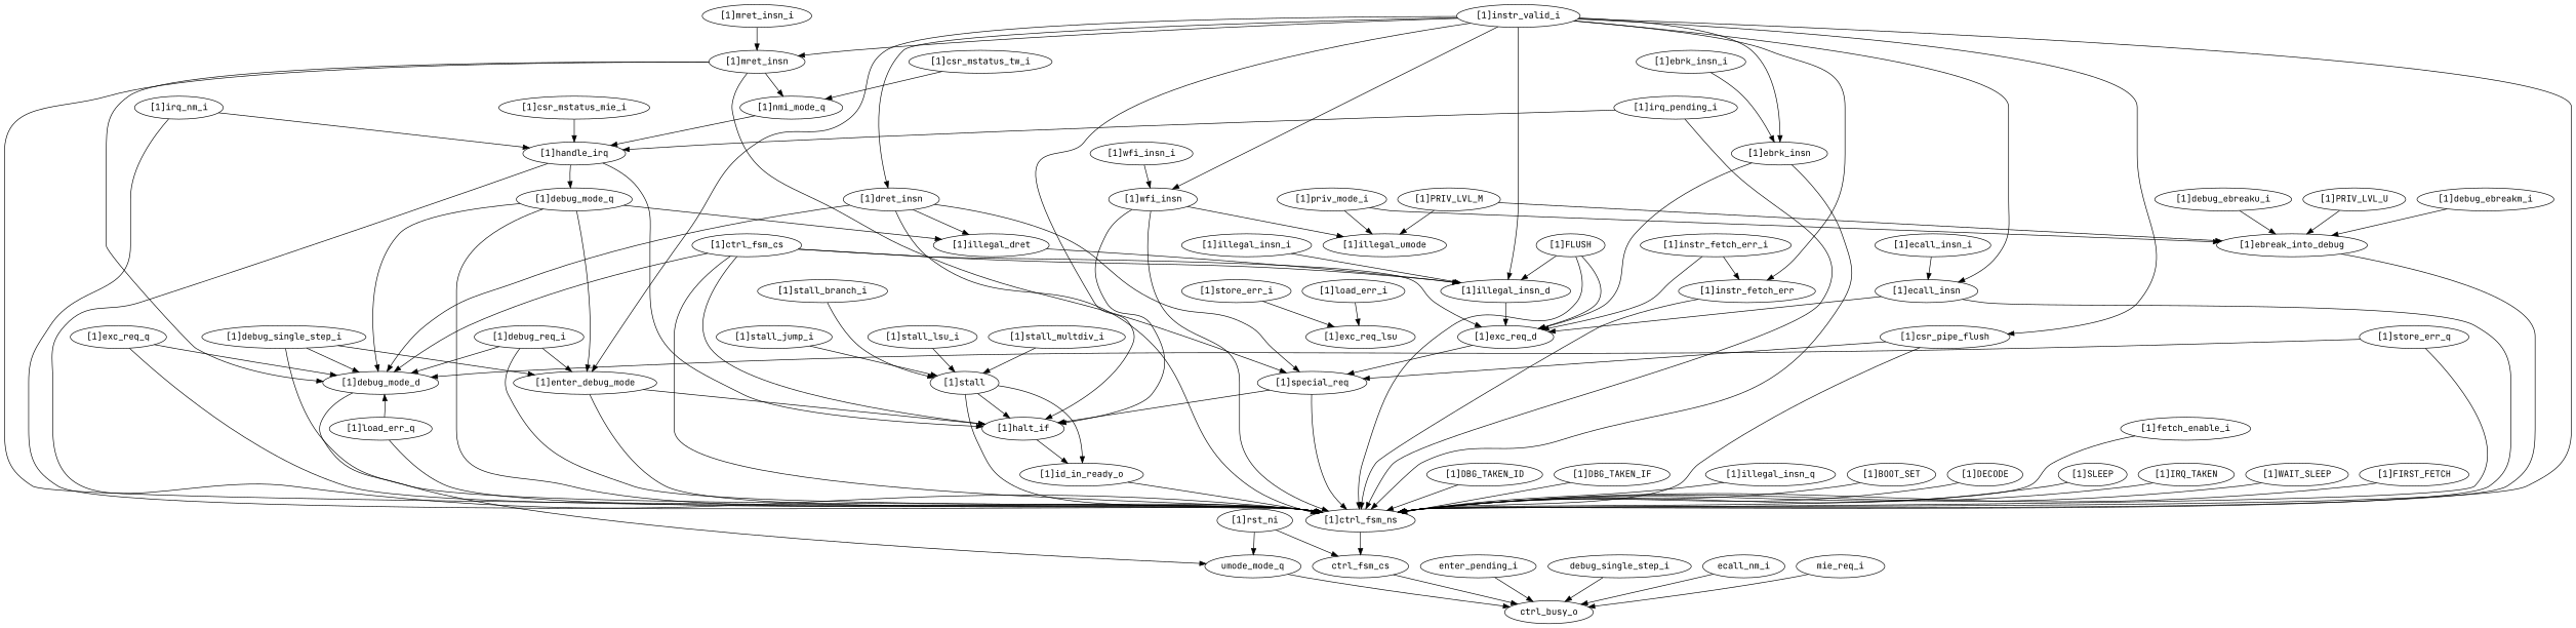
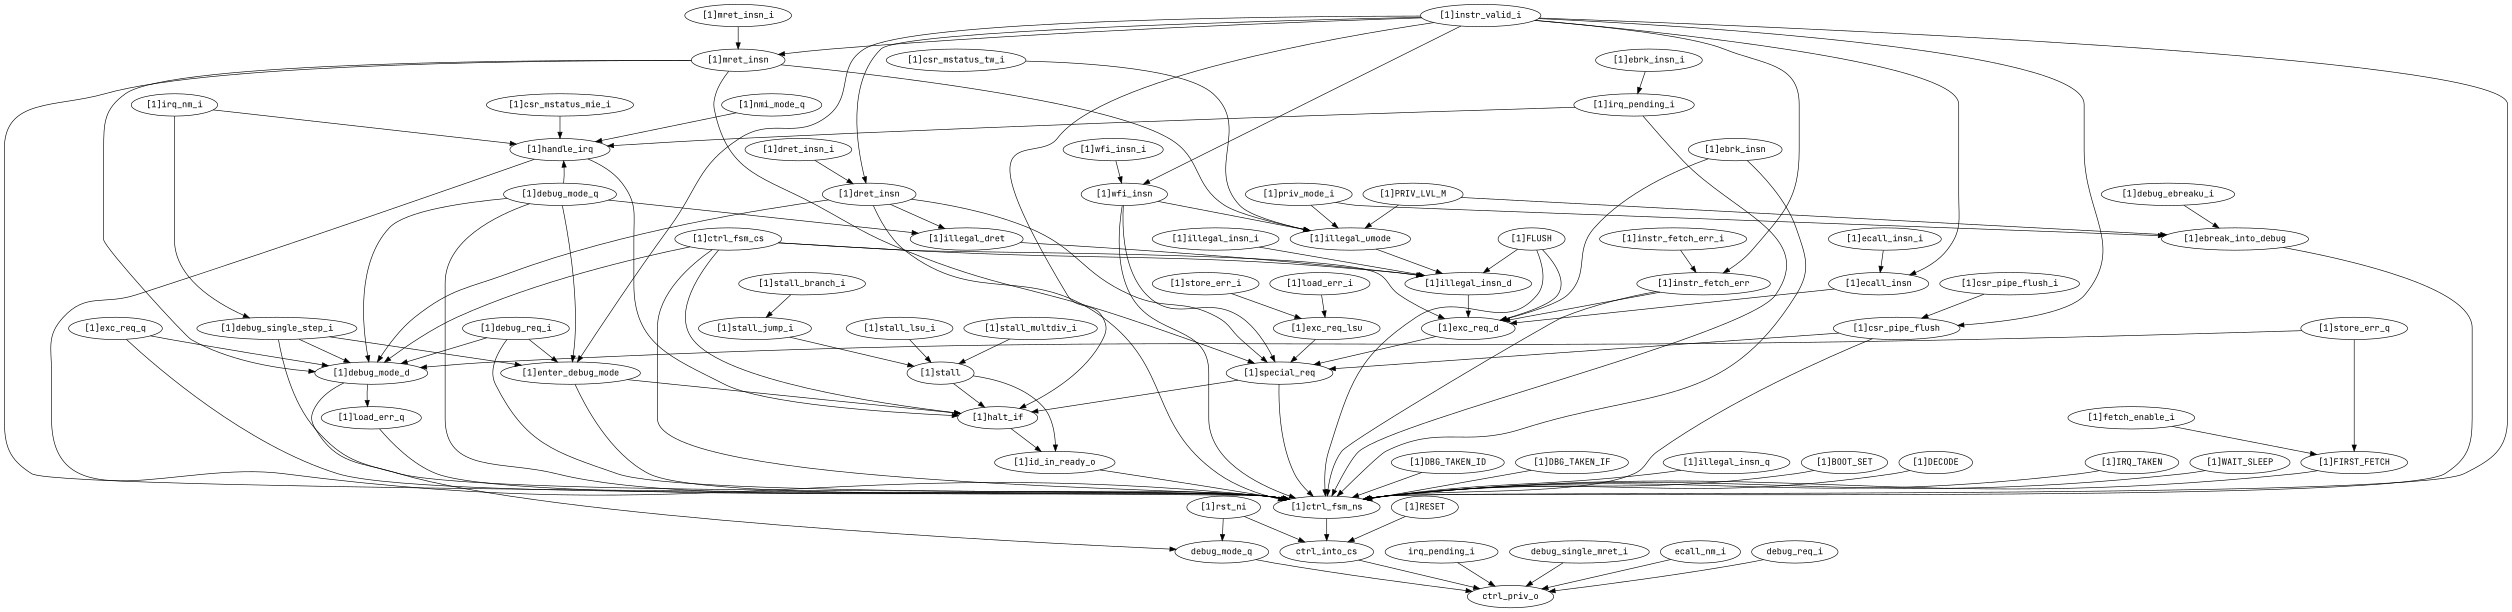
  strict digraph {
    fontname="JetBrains Mono"
    node [complexity=5 fontname="JetBrains Mono" importance=0.103544823613 rank=0.00980867992189]
    edge [fontname="JetBrains Mono"]
    "[1]csr_mstatus_tw_i" [complexity=36 importance=0.422186527548 rank=0.011727403543]
    "[1]illegal_umode" [complexity=30 importance=0.417188911381 rank=0.013906297046]
    "[1]illegal_insn_d" [complexity=24 importance=0.406749697523 rank=0.0169479040635]
    "[1]exc_req_d" [complexity=17 importance=0.390258367553 rank=0.022956374562]
    "[1]stall" [complexity=12 importance=0.379155920904 rank=0.031596326742]
    "[1]id_in_ready_o" [complexity=4 importance=0.107863608939 rank=0.0269659022347]
    "[1]ctrl_fsm_ns" [complexity=3 importance=0.0985472074466 rank=0.0328490691489]
    "[1]halt_if" [complexity=7 importance=0.121387900628 rank=0.0173411286611]
-   ctrl_fsm_cs [complexity=1 importance=0.0470811081516 rank=0.0470811081516]
-   ctrl_busy_o [complexity=0 importance=0.00674424262201 rank=0.0]
-   irq_pending_i [importance=0.0117418587887 rank=0.00234837175773 label=enter_pending_i]
+   ctrl_fsm_cs [complexity=1 importance=0.0470811081516 rank=0.0470811081516 label=ctrl_into_cs]
+   ctrl_busy_o [complexity=0 importance=0.00674424262201 rank=0.0 label=ctrl_priv_o]
+   irq_pending_i [importance=0.0117418587887 rank=0.00234837175773]
    "[1]DBG_TAKEN_ID" [rank=0.0207089647226]
    "[1]DBG_TAKEN_IF" [complexity=9 importance=0.300639238506 rank=0.033404359834]
-   "[1]PRIV_LVL_U" [complexity=12 importance=0.117704159063]
    "[1]ebreak_into_debug" [importance=0.112706542896 rank=0.0225413085792]
    "[1]debug_mode_d" [complexity=7 importance=0.0226381098682 rank=0.00323401569546]
-   debug_mode_q [importance=0.0156120350908 rank=0.00312240701815 label=umode_mode_q]
+   debug_mode_q [importance=0.0156120350908 rank=0.00312240701815]
+   "[1]dret_insn_i" [complexity=36 importance=0.425133022365 rank=0.0118092506212]
    "[1]dret_insn" [complexity=33 importance=0.420135406198 rank=0.0127313759454]
    "[1]illegal_dret" [complexity=30 importance=0.412472562604 rank=0.0137490854201]
    "[1]special_req" [complexity=10 importance=0.379316749319 rank=0.0379316749319]
    "[1]stall_multdiv_i" [complexity=17 importance=0.384153537071 rank=0.0225972668865]
    "[1]illegal_insn_i" [complexity=30 importance=0.41174731369 rank=0.0137249104563]
    "[1]PRIV_LVL_M" [complexity=12 importance=0.117704159063]
    "[1]debug_single_step_i" [complexity=17 importance=0.496187338389 rank=0.0291874904935]
    "[1]enter_debug_mode" [complexity=12 importance=0.491189722223 rank=0.0409324768519]
    "[1]handle_irq" [complexity=12 importance=0.373525566026 rank=0.0311271305022]
-   debug_single_step_i [importance=0.0117418587887 rank=0.00234837175773]
+   debug_single_step_i [importance=0.0117418587887 rank=0.00234837175773 label=debug_single_mret_i]
    "[1]illegal_insn_q" [complexity=4 importance=0.108024710162 rank=0.0270061775405]
    "[1]ctrl_fsm_cs" [complexity=30 importance=0.440342320431 rank=0.0146780773477]
    "[1]instr_valid_i" [complexity=27 importance=0.402918827314 rank=0.0149229195302]
    "[1]instr_fetch_err" [complexity=24 importance=0.397921211148 rank=0.0165800504645]
    "[1]ebrk_insn" [complexity=24 importance=0.397921211148 rank=0.0165800504645]
    "[1]wfi_insn" [complexity=36 importance=0.424851754976 rank=0.0118014376382]
    "[1]ecall_insn" [complexity=24 importance=0.397921211148 rank=0.0165800504645]
    "[1]csr_pipe_flush" [complexity=17 importance=0.386979592913 rank=0.0227635054655]
    "[1]mret_insn" [complexity=36 importance=0.424851754976 rank=0.0118014376382]
    "[1]csr_mstatus_mie_i" [complexity=18 importance=0.378523182193 rank=0.0210290656774]
    "[1]debug_mode_q" [complexity=33 importance=0.421340355072 rank=0.0127678895476]
    "[1]irq_pending_i" [complexity=18 importance=0.378523182193 rank=0.0210290656774]
    n41 [importance=0.0117418587887 label=ecall_nm_i rank=0.00234837175773]
    "[1]stall_jump_i" [complexity=17 importance=0.384153537071 rank=0.0225972668865]
    "[1]priv_mode_i" [complexity=12 importance=0.117704159063]
    "[1]instr_fetch_err_i" [complexity=27 importance=0.402918827314 rank=0.0149229195302]
    "[1]load_err_i" [complexity=20 importance=0.391810632365 rank=0.0195905316183]
    "[1]exc_req_lsu" [complexity=17 importance=0.386813016199 rank=0.0227537068352]
    "[1]FIRST_FETCH" [complexity=7 importance=0.20209203106 rank=0.0288702901514]
    "[1]exc_req_q" [complexity=6 importance=0.303731493891 rank=0.0506219156485]
    "[1]debug_req_i" [complexity=17 importance=0.496187338389 rank=0.0291874904935]
    "[1]store_err_q" [complexity=6 importance=0.304119630944 rank=0.0506866051573]
-   "[1]debug_ebreakm_i" [complexity=12 importance=0.117704159063]
    "[1]store_err_i" [complexity=20 importance=0.391810632365 rank=0.0195905316183]
    "[1]BOOT_SET" [rank=0.0207089647226]
    "[1]rst_ni" [complexity=2 importance=0.0991598324698 rank=0.0495799162349]
    "[1]debug_ebreaku_i" [complexity=12 importance=0.117704159063]
-   debug_req_i [importance=0.0117418587887 rank=0.00234837175773 label=mie_req_i]
+   debug_req_i [importance=0.0117418587887 rank=0.00234837175773]
    "[1]ebrk_insn_i" [complexity=27 importance=0.402918827314 rank=0.0149229195302]
    "[1]DECODE" [complexity=13 importance=0.990469690632 rank=0.0761899762025]
    "[1]fetch_enable_i" [complexity=4 rank=0.0258862059033]
    "[1]stall_lsu_i" [complexity=17 importance=0.384153537071 rank=0.0225972668865]
    "[1]irq_nm_i" [complexity=18 importance=0.378523182193 rank=0.0210290656774]
    "[1]stall_branch_i" [complexity=17 importance=0.384153537071 rank=0.0225972668865]
+   "[1]RESET" [complexity=3 importance=0.0520787243183 rank=0.0173595747728]
+   "[1]csr_pipe_flush_i" [complexity=20 importance=0.39197720908 rank=0.019598860454]
    "[1]wfi_insn_i" [complexity=39 importance=0.429849371143 rank=0.0110217787472]
    "[1]FLUSH" [complexity=30 importance=0.41174731369 rank=0.0137249104563]
    "[1]mret_insn_i" [complexity=39 importance=0.429849371143 rank=0.0110217787472]
    "[1]ecall_insn_i" [complexity=27 importance=0.402918827314 rank=0.0149229195302]
-   "[1]SLEEP" [rank=0.0207089647226]
    "[1]load_err_q" [complexity=6 importance=0.304119630944 rank=0.0506866051573]
    "[1]IRQ_TAKEN" [complexity=9 importance=0.300639238506 rank=0.033404359834]
    "[1]nmi_mode_q" [complexity=18 importance=0.382683740918 rank=0.0212602078288]
    "[1]WAIT_SLEEP" [rank=0.0207089647226]
-   "[1]csr_mstatus_tw_i" -> "[1]nmi_mode_q"
-   "[1]instr_valid_i" -> "[1]illegal_insn_d"
+   "[1]csr_mstatus_tw_i" -> "[1]illegal_umode"
+   "[1]illegal_umode" -> "[1]illegal_insn_d"
    "[1]illegal_insn_d" -> "[1]exc_req_d"
    "[1]exc_req_d" -> "[1]special_req"
    "[1]stall" -> "[1]id_in_ready_o"
-   "[1]stall" -> "[1]ctrl_fsm_ns"
    "[1]stall" -> "[1]halt_if"
    "[1]id_in_ready_o" -> "[1]ctrl_fsm_ns"
    "[1]ctrl_fsm_ns" -> ctrl_fsm_cs
    "[1]halt_if" -> "[1]id_in_ready_o"
    ctrl_fsm_cs -> ctrl_busy_o
    irq_pending_i -> ctrl_busy_o
    "[1]DBG_TAKEN_ID" -> "[1]ctrl_fsm_ns"
    "[1]DBG_TAKEN_IF" -> "[1]ctrl_fsm_ns"
-   "[1]PRIV_LVL_U" -> "[1]ebreak_into_debug"
    "[1]ebreak_into_debug" -> "[1]ctrl_fsm_ns"
    "[1]debug_mode_d" -> debug_mode_q
    debug_mode_q -> ctrl_busy_o
+   "[1]dret_insn_i" -> "[1]dret_insn"
    "[1]dret_insn" -> "[1]ctrl_fsm_ns"
    "[1]dret_insn" -> "[1]debug_mode_d"
    "[1]dret_insn" -> "[1]illegal_dret"
    "[1]dret_insn" -> "[1]special_req"
    "[1]illegal_dret" -> "[1]illegal_insn_d"
    "[1]special_req" -> "[1]ctrl_fsm_ns"
    "[1]special_req" -> "[1]halt_if"
    "[1]stall_multdiv_i" -> "[1]stall"
    "[1]illegal_insn_i" -> "[1]illegal_insn_d"
    "[1]PRIV_LVL_M" -> "[1]illegal_umode"
    "[1]PRIV_LVL_M" -> "[1]ebreak_into_debug"
    "[1]debug_single_step_i" -> "[1]ctrl_fsm_ns"
    "[1]debug_single_step_i" -> "[1]debug_mode_d"
    "[1]debug_single_step_i" -> "[1]enter_debug_mode"
    "[1]enter_debug_mode" -> "[1]ctrl_fsm_ns"
    "[1]enter_debug_mode" -> "[1]halt_if"
    "[1]handle_irq" -> "[1]ctrl_fsm_ns"
    "[1]handle_irq" -> "[1]halt_if"
    debug_single_step_i -> ctrl_busy_o
    "[1]illegal_insn_q" -> "[1]ctrl_fsm_ns"
    "[1]ctrl_fsm_cs" -> "[1]illegal_insn_d"
    "[1]ctrl_fsm_cs" -> "[1]exc_req_d"
    "[1]ctrl_fsm_cs" -> "[1]ctrl_fsm_ns"
    "[1]ctrl_fsm_cs" -> "[1]halt_if"
    "[1]ctrl_fsm_cs" -> "[1]debug_mode_d"
    "[1]instr_valid_i" -> "[1]ctrl_fsm_ns"
    "[1]instr_valid_i" -> "[1]halt_if"
    "[1]instr_valid_i" -> "[1]dret_insn"
    "[1]instr_valid_i" -> "[1]enter_debug_mode"
    "[1]instr_valid_i" -> "[1]instr_fetch_err"
-   "[1]instr_valid_i" -> "[1]ebrk_insn"
    "[1]instr_valid_i" -> "[1]wfi_insn"
    "[1]instr_valid_i" -> "[1]ecall_insn"
    "[1]instr_valid_i" -> "[1]csr_pipe_flush"
    "[1]instr_valid_i" -> "[1]mret_insn"
-   "[1]instr_fetch_err_i" -> "[1]exc_req_d"
+   "[1]instr_fetch_err" -> "[1]exc_req_d"
    "[1]instr_fetch_err" -> "[1]ctrl_fsm_ns"
    "[1]ebrk_insn" -> "[1]exc_req_d"
    "[1]ebrk_insn" -> "[1]ctrl_fsm_ns"
    "[1]wfi_insn" -> "[1]illegal_umode"
    "[1]wfi_insn" -> "[1]ctrl_fsm_ns"
-   "[1]wfi_insn" -> "[1]halt_if"
+   "[1]wfi_insn" -> "[1]special_req"
    "[1]ecall_insn" -> "[1]exc_req_d"
-   "[1]ecall_insn" -> "[1]ctrl_fsm_ns"
    "[1]csr_pipe_flush" -> "[1]ctrl_fsm_ns"
    "[1]csr_pipe_flush" -> "[1]special_req"
-   "[1]mret_insn" -> "[1]nmi_mode_q"
+   "[1]mret_insn" -> "[1]illegal_umode"
    "[1]mret_insn" -> "[1]ctrl_fsm_ns"
    "[1]mret_insn" -> "[1]debug_mode_d"
    "[1]mret_insn" -> "[1]special_req"
    "[1]csr_mstatus_mie_i" -> "[1]handle_irq"
    "[1]debug_mode_q" -> "[1]ctrl_fsm_ns"
    "[1]debug_mode_q" -> "[1]debug_mode_d"
    "[1]debug_mode_q" -> "[1]illegal_dret"
    "[1]debug_mode_q" -> "[1]enter_debug_mode"
-   "[1]handle_irq" -> "[1]debug_mode_q"
+   "[1]debug_mode_q" -> "[1]handle_irq"
    "[1]irq_pending_i" -> "[1]ctrl_fsm_ns"
    "[1]irq_pending_i" -> "[1]handle_irq"
    n41 -> ctrl_busy_o
    "[1]stall_jump_i" -> "[1]stall"
    "[1]priv_mode_i" -> "[1]illegal_umode"
    "[1]priv_mode_i" -> "[1]ebreak_into_debug"
    "[1]instr_fetch_err_i" -> "[1]instr_fetch_err"
    "[1]load_err_i" -> "[1]exc_req_lsu"
+   "[1]exc_req_lsu" -> "[1]special_req"
    "[1]FIRST_FETCH" -> "[1]ctrl_fsm_ns"
    "[1]exc_req_q" -> "[1]ctrl_fsm_ns"
    "[1]exc_req_q" -> "[1]debug_mode_d"
    "[1]debug_req_i" -> "[1]ctrl_fsm_ns"
    "[1]debug_req_i" -> "[1]debug_mode_d"
    "[1]debug_req_i" -> "[1]enter_debug_mode"
-   "[1]store_err_q" -> "[1]ctrl_fsm_ns"
+   "[1]store_err_q" -> "[1]FIRST_FETCH"
    "[1]store_err_q" -> "[1]debug_mode_d"
-   "[1]debug_ebreakm_i" -> "[1]ebreak_into_debug"
    "[1]store_err_i" -> "[1]exc_req_lsu"
    "[1]BOOT_SET" -> "[1]ctrl_fsm_ns"
    "[1]rst_ni" -> ctrl_fsm_cs
    "[1]rst_ni" -> debug_mode_q
    "[1]debug_ebreaku_i" -> "[1]ebreak_into_debug"
    debug_req_i -> ctrl_busy_o
-   "[1]ebrk_insn_i" -> "[1]ebrk_insn"
+   "[1]ebrk_insn_i" -> "[1]irq_pending_i"
    "[1]DECODE" -> "[1]ctrl_fsm_ns"
-   "[1]fetch_enable_i" -> "[1]ctrl_fsm_ns"
+   "[1]fetch_enable_i" -> "[1]FIRST_FETCH"
    "[1]stall_lsu_i" -> "[1]stall"
-   "[1]irq_nm_i" -> "[1]ctrl_fsm_ns"
+   "[1]irq_nm_i" -> "[1]debug_single_step_i"
    "[1]irq_nm_i" -> "[1]handle_irq"
-   "[1]stall_branch_i" -> "[1]stall"
+   "[1]stall_branch_i" -> "[1]stall_jump_i"
+   "[1]RESET" -> ctrl_fsm_cs
+   "[1]csr_pipe_flush_i" -> "[1]csr_pipe_flush"
    "[1]wfi_insn_i" -> "[1]wfi_insn"
    "[1]FLUSH" -> "[1]illegal_insn_d"
    "[1]FLUSH" -> "[1]exc_req_d"
    "[1]FLUSH" -> "[1]ctrl_fsm_ns"
    "[1]mret_insn_i" -> "[1]mret_insn"
    "[1]ecall_insn_i" -> "[1]ecall_insn"
-   "[1]SLEEP" -> "[1]ctrl_fsm_ns"
    "[1]load_err_q" -> "[1]ctrl_fsm_ns"
-   "[1]load_err_q" -> "[1]debug_mode_d"
+   "[1]debug_mode_d" -> "[1]load_err_q"
    "[1]IRQ_TAKEN" -> "[1]ctrl_fsm_ns"
    "[1]nmi_mode_q" -> "[1]handle_irq"
    "[1]WAIT_SLEEP" -> "[1]ctrl_fsm_ns"
  }
